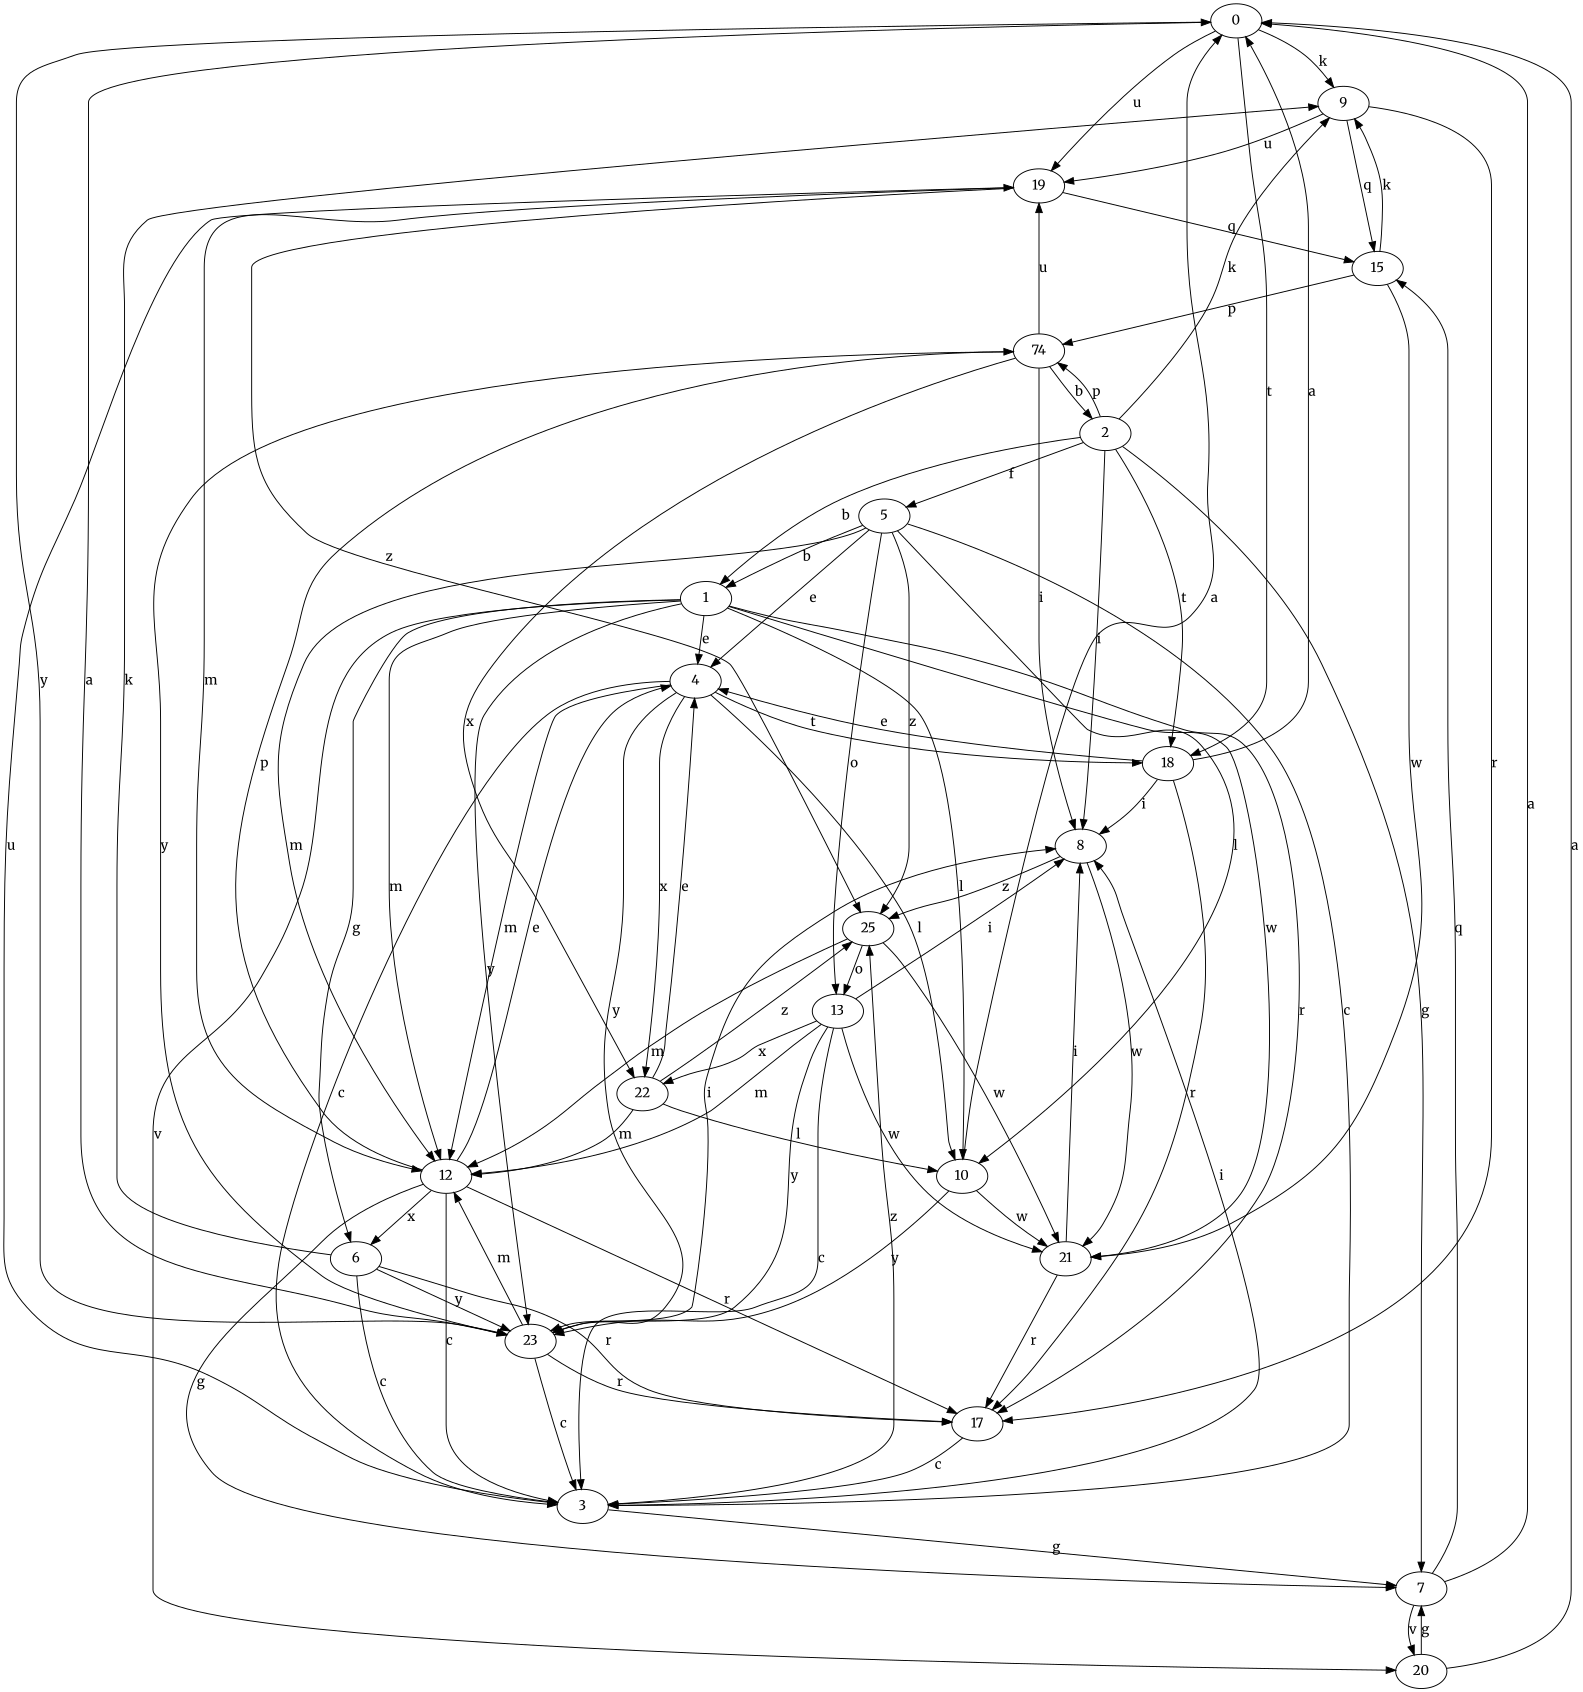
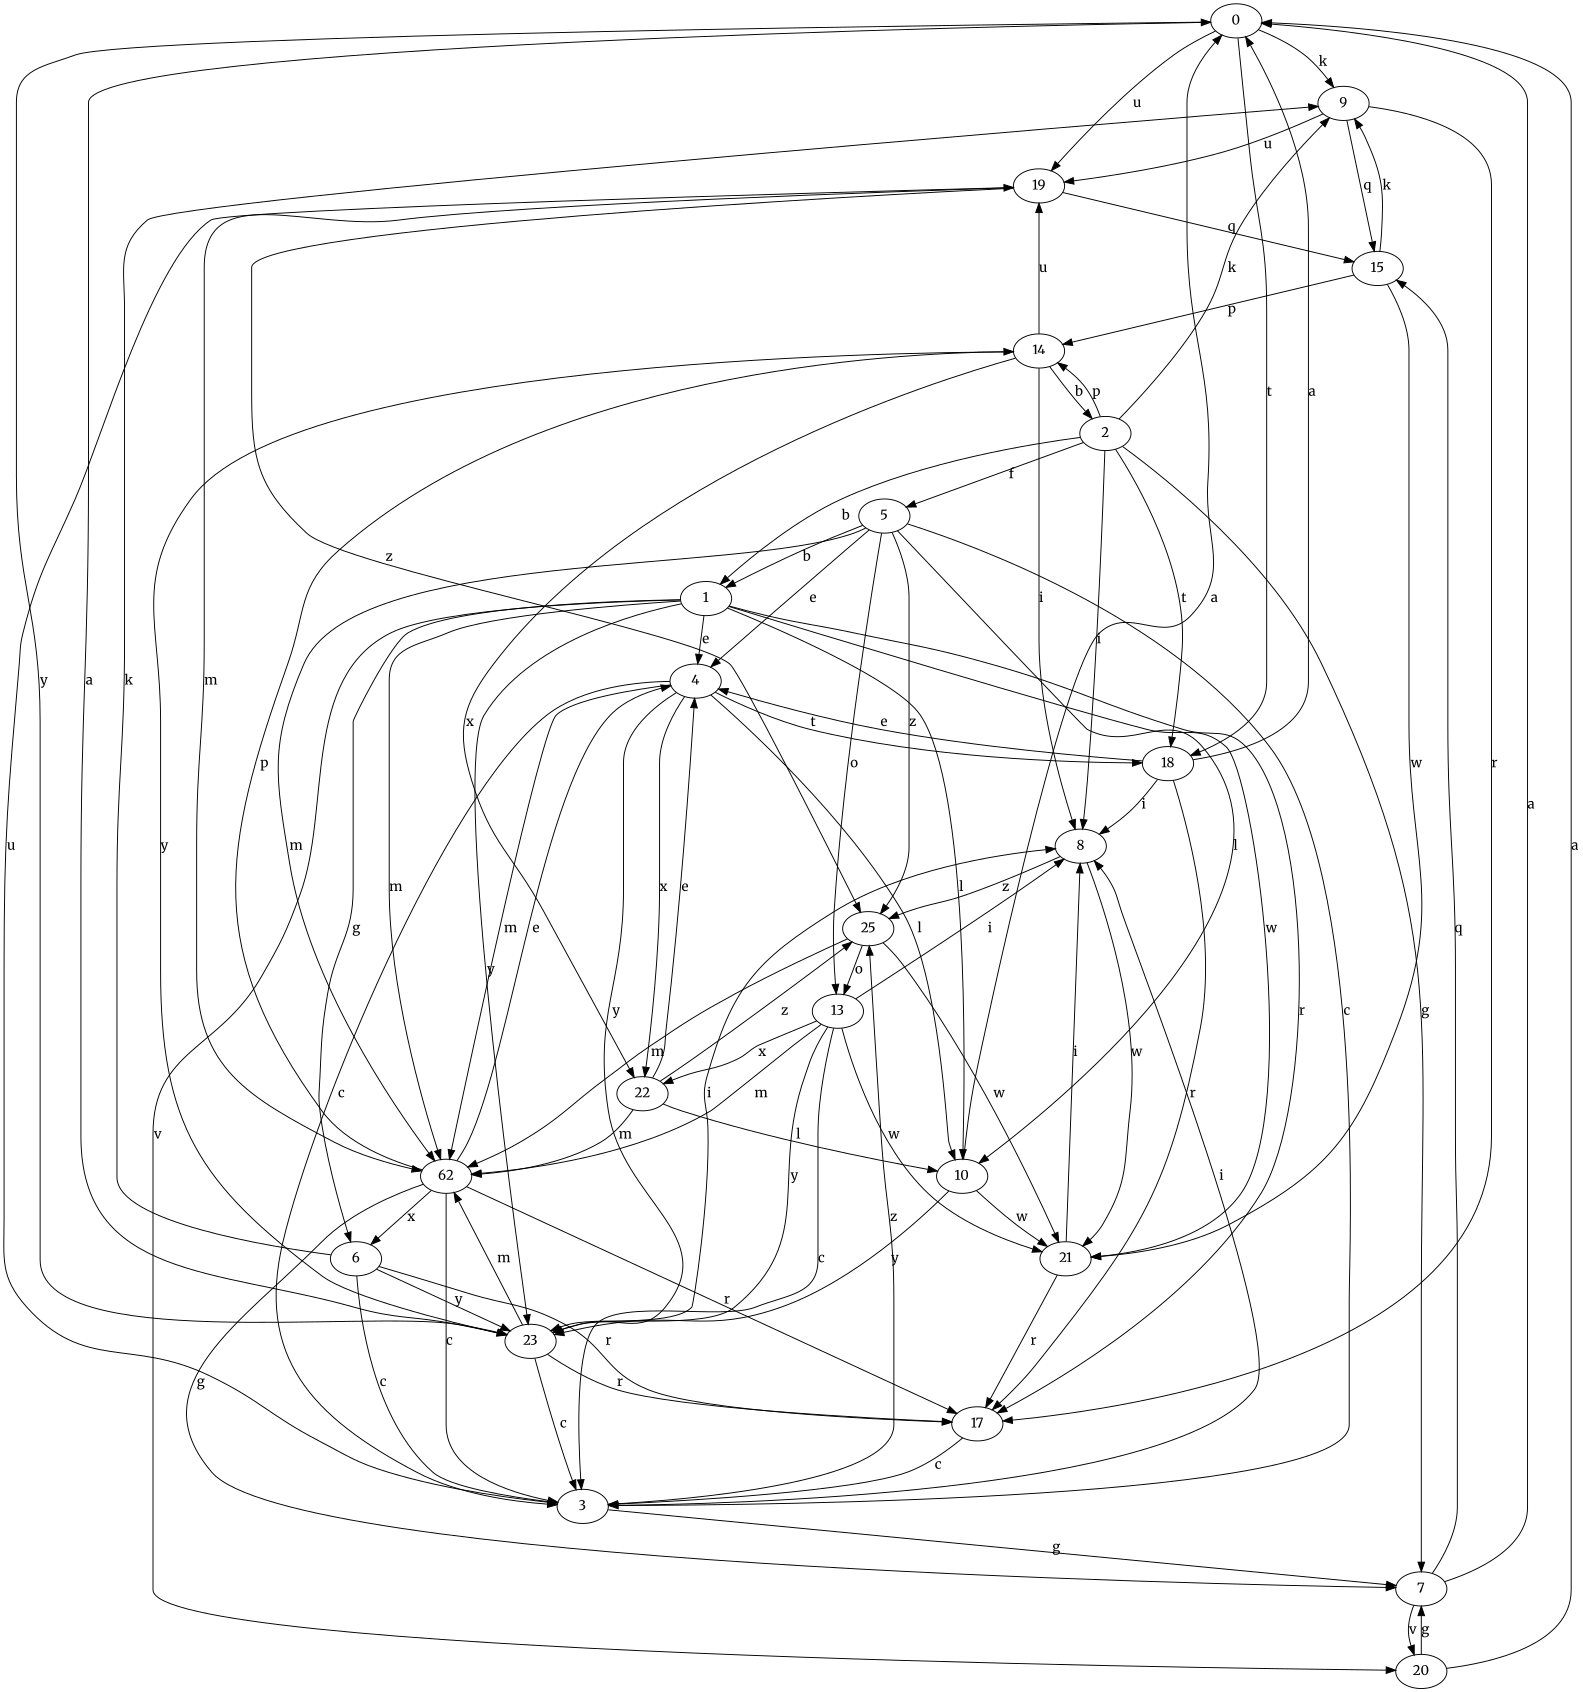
  strict digraph {
    fontname=Merriweather
    node [fontname=Merriweather]
    edge [fontname=Merriweather]
    0
    9
    18
    19
    23
    17
    15
    4
    8
-   12
+   12 [label=62]
    25
    3
    1
    6
    10
    20
    21
    22
    7
-   14 [label=74]
+   14
    2
    5
    13
    0 -> 9 [label=k]
    0 -> 18 [label=t]
    0 -> 19 [label=u]
    0 -> 23 [label=y]
    9 -> 19 [label=u]
    9 -> 17 [label=r]
    9 -> 15 [label=q]
    18 -> 0 [label=a]
    18 -> 17 [label=r]
    18 -> 4 [label=e]
    18 -> 8 [label=i]
    19 -> 15 [label=q]
    19 -> 12 [label=m]
    19 -> 25 [label=z]
    23 -> 0 [label=a]
    23 -> 17 [label=r]
    23 -> 8 [label=i]
    23 -> 12 [label=m]
    23 -> 3 [label=c]
    17 -> 3 [label=c]
    15 -> 9 [label=k]
    15 -> 21 [label=w]
    15 -> 14 [label=p]
    4 -> 18 [label=t]
    4 -> 23 [label=y]
    4 -> 12 [label=m]
    4 -> 3 [label=c]
    4 -> 10 [label=l]
    4 -> 22 [label=x]
    8 -> 25 [label=z]
    8 -> 21 [label=w]
    12 -> 17 [label=r]
    12 -> 4 [label=e]
    12 -> 3 [label=c]
    12 -> 6 [label=x]
    12 -> 7 [label=g]
    12 -> 14 [label=p]
    25 -> 12 [label=m]
    25 -> 21 [label=w]
    25 -> 13 [label=o]
    3 -> 19 [label=u]
    3 -> 8 [label=i]
    3 -> 25 [label=z]
    3 -> 7 [label=g]
    1 -> 23 [label=y]
    1 -> 17 [label=r]
    1 -> 4 [label=e]
    1 -> 12 [label=m]
    1 -> 6 [label=g]
    1 -> 10 [label=l]
    1 -> 20 [label=v]
    1 -> 21 [label=w]
    6 -> 9 [label=k]
    6 -> 23 [label=y]
    6 -> 17 [label=r]
    6 -> 3 [label=c]
    10 -> 0 [label=a]
    10 -> 23 [label=y]
    10 -> 21 [label=w]
    20 -> 0 [label=a]
    20 -> 7 [label=g]
    21 -> 17 [label=r]
    21 -> 8 [label=i]
    22 -> 4 [label=e]
    22 -> 12 [label=m]
    22 -> 25 [label=z]
    22 -> 10 [label=l]
    7 -> 0 [label=a]
    7 -> 15 [label=q]
    7 -> 20 [label=v]
    14 -> 19 [label=u]
    14 -> 23 [label=y]
    14 -> 8 [label=i]
    14 -> 22 [label=x]
    14 -> 2 [label=b]
    2 -> 9 [label=k]
    2 -> 18 [label=t]
    2 -> 8 [label=i]
    2 -> 1 [label=b]
    2 -> 7 [label=g]
    2 -> 14 [label=p]
    2 -> 5 [label=f]
    5 -> 4 [label=e]
    5 -> 12 [label=m]
    5 -> 25 [label=z]
    5 -> 3 [label=c]
    5 -> 1 [label=b]
    5 -> 10 [label=l]
    5 -> 13 [label=o]
    13 -> 23 [label=y]
    13 -> 8 [label=i]
    13 -> 12 [label=m]
    13 -> 3 [label=c]
    13 -> 21 [label=w]
    13 -> 22 [label=x]
  }
